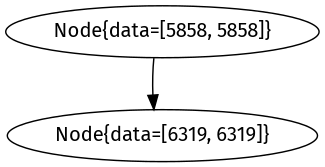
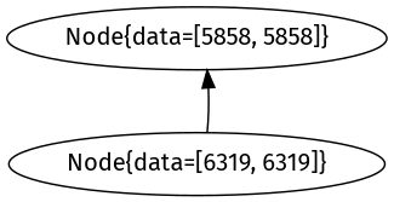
  digraph {
    fontname="Fira Sans"
    node [fontname="Fira Sans"]
    n1 [label="Node{data=[5858, 5858]}"]
    n2 [label="Node{data=[6319, 6319]}"]
-   n1 -> n2 [fontname="Fira Sans"]
+   n2 -> n1 [fontname="Fira Sans"]
  }
